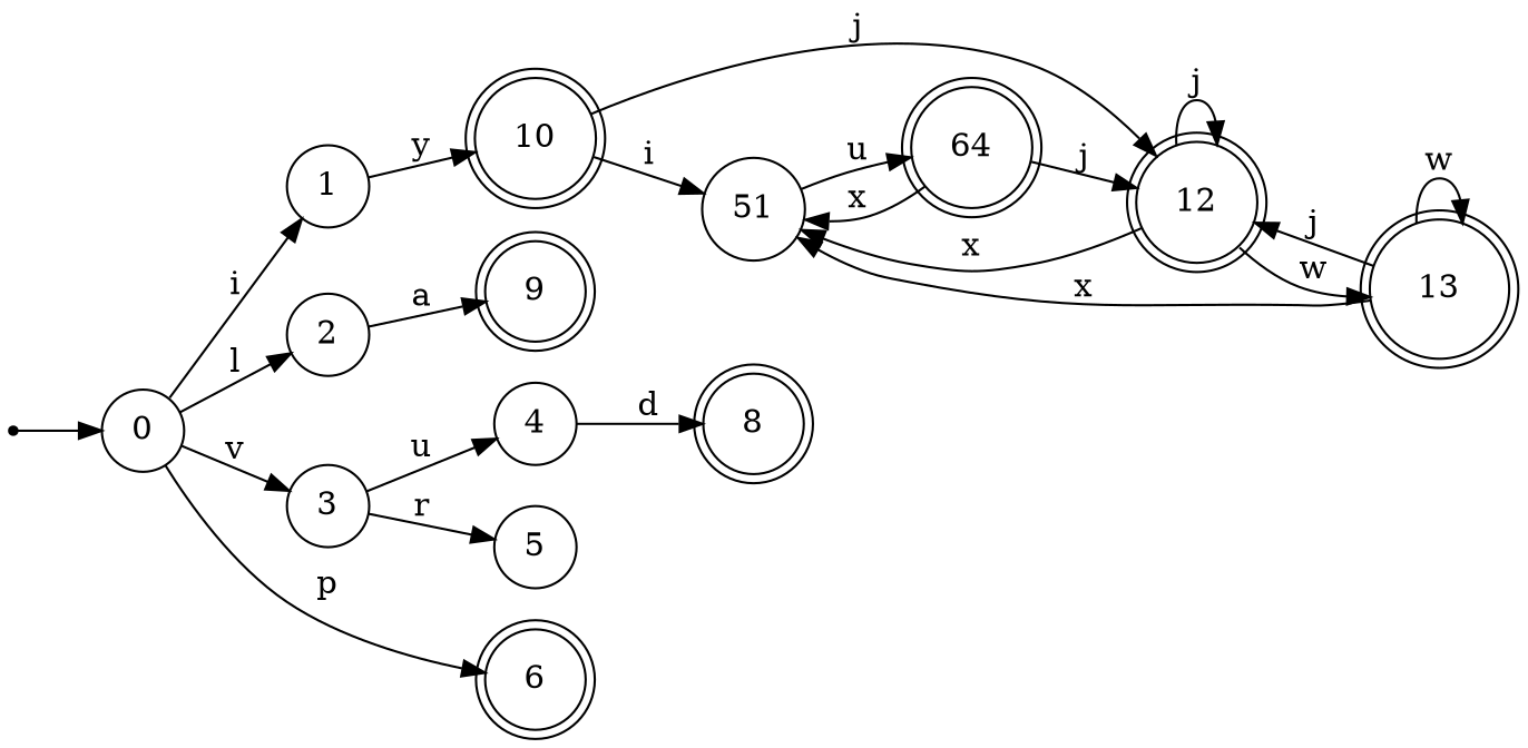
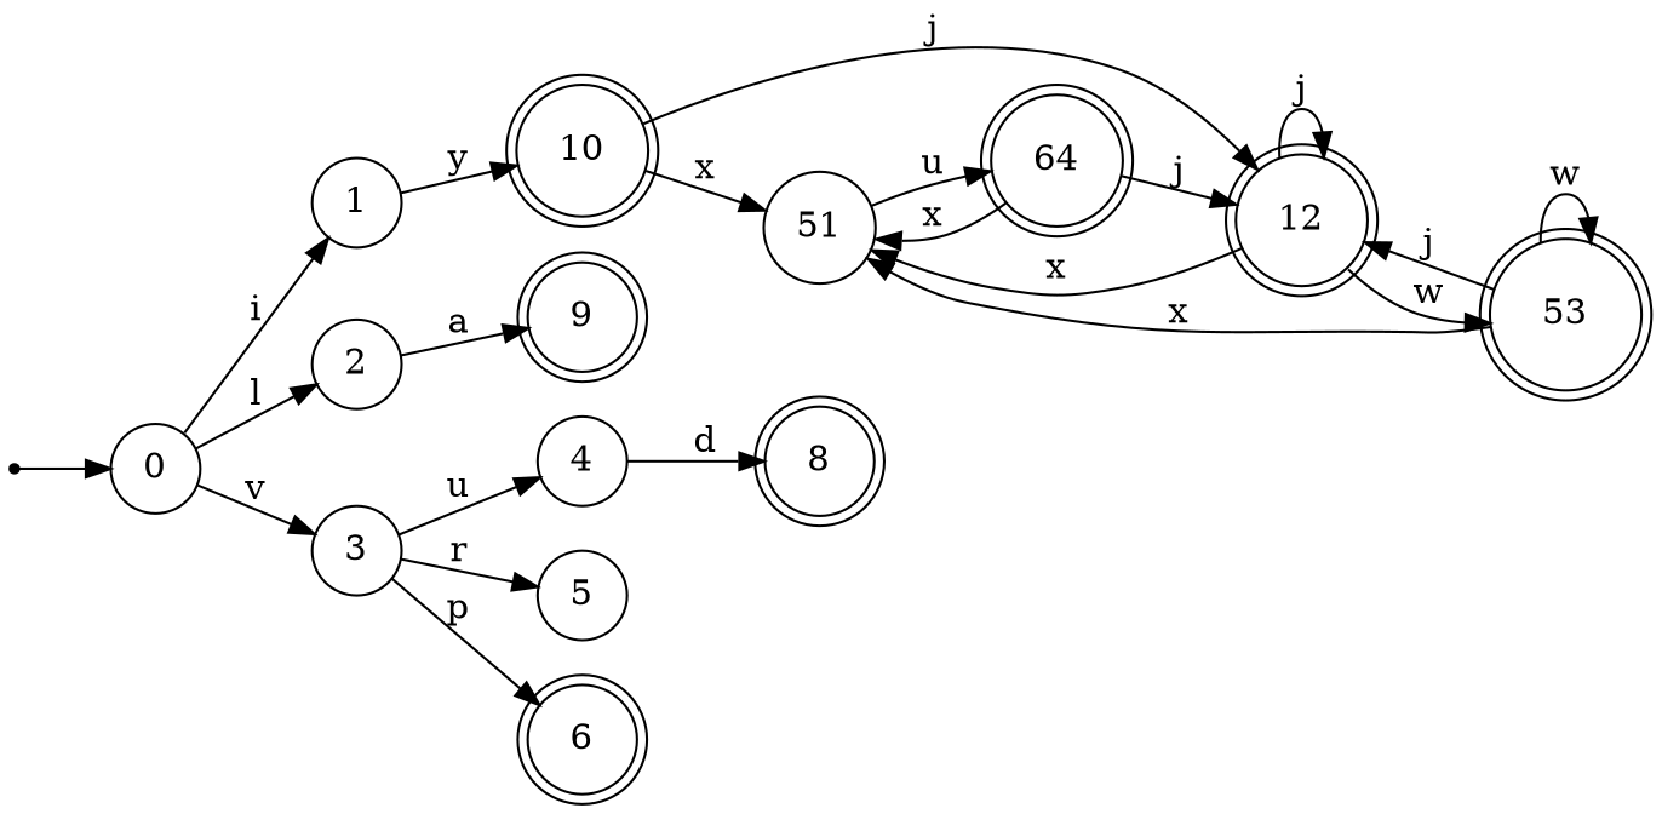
  digraph {
    rankdir=LR
    node [shape=circle]
    dummy0 [shape=point]
    0
    1
    2
    3
    10 [shape=doublecircle]
    9 [shape=doublecircle]
    4
    5
    6 [shape=doublecircle]
    n11 [label=51]
    12 [shape=doublecircle]
    8 [shape=doublecircle]
    n14 [label=64 shape=doublecircle]
-   13 [shape=doublecircle]
+   13 [shape=doublecircle label=53]
    dummy0 -> 0
    0 -> 1 [label=i]
    0 -> 2 [label=l]
    0 -> 3 [label=v]
    1 -> 10 [label=y]
    2 -> 9 [label=a]
    3 -> 4 [label=u]
    3 -> 5 [label=r]
-   0 -> 6 [label=p]
-   10 -> n11 [label=i]
+   3 -> 6 [label=p]
+   10 -> n11 [label=x]
    10 -> 12 [label=j]
    4 -> 8 [label=d]
    n11 -> n14 [label=u]
    12 -> n11 [label=x]
    12 -> 12 [label=j]
    12 -> 13 [label=w]
    n14 -> n11 [label=x]
    n14 -> 12 [label=j]
    13 -> n11 [label=x]
    13 -> 12 [label=j]
    13 -> 13 [label=w]
  }
